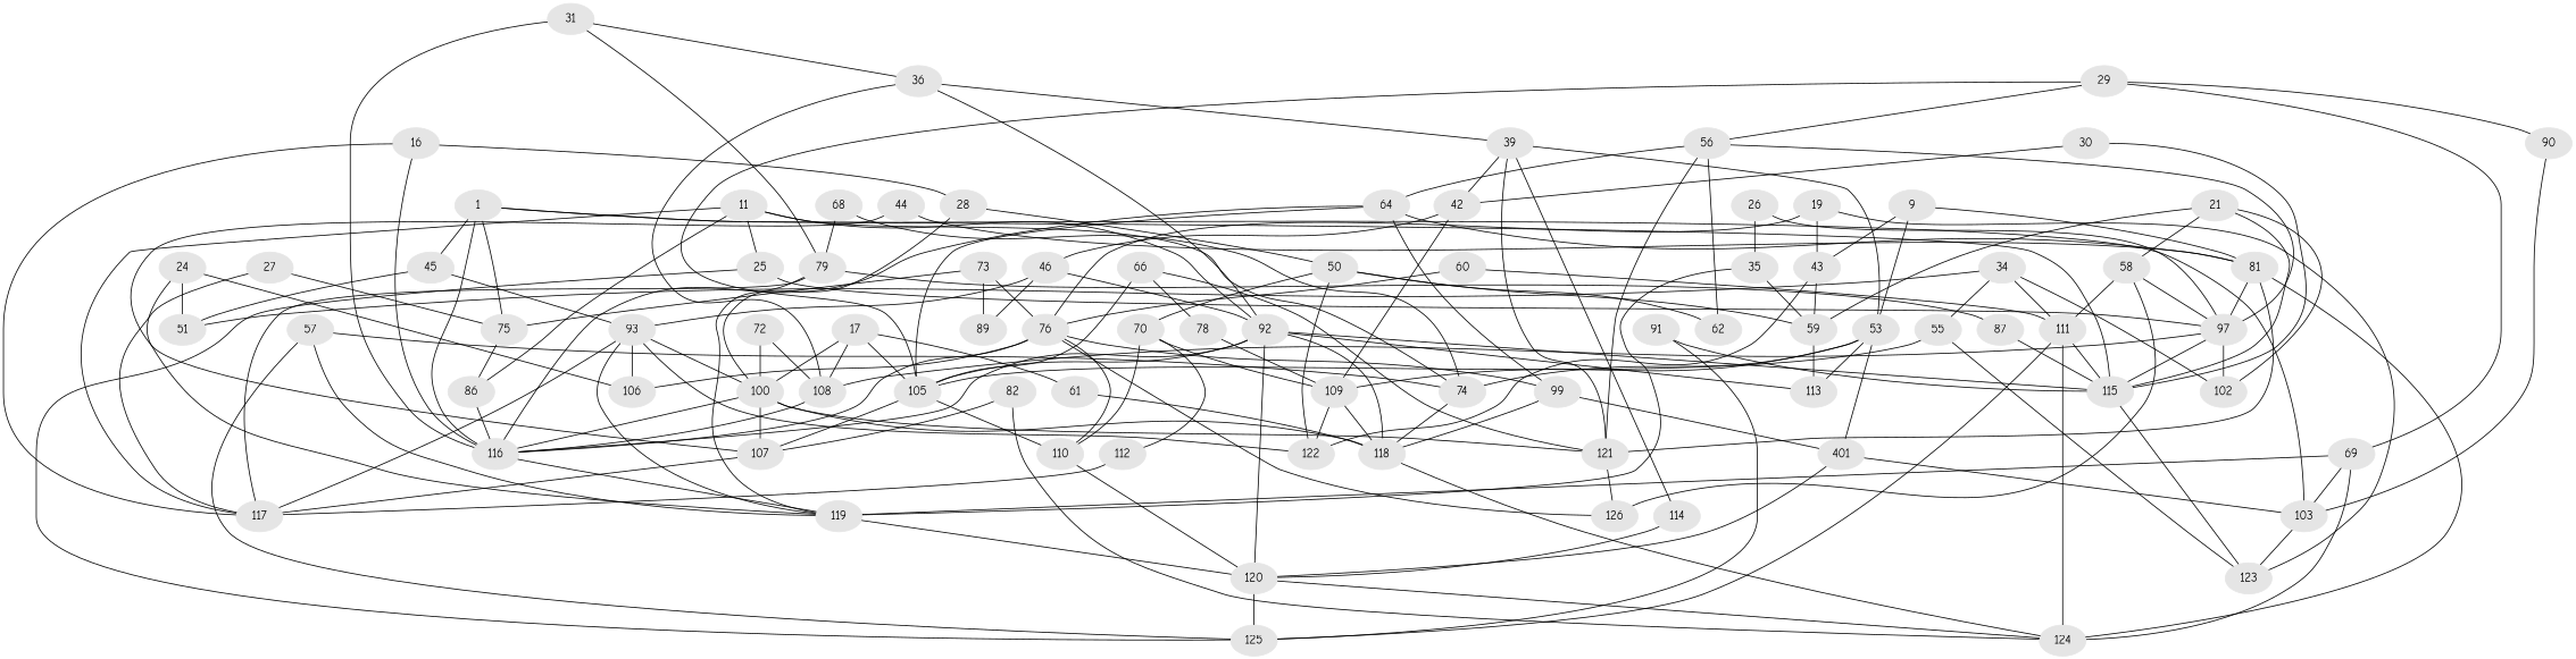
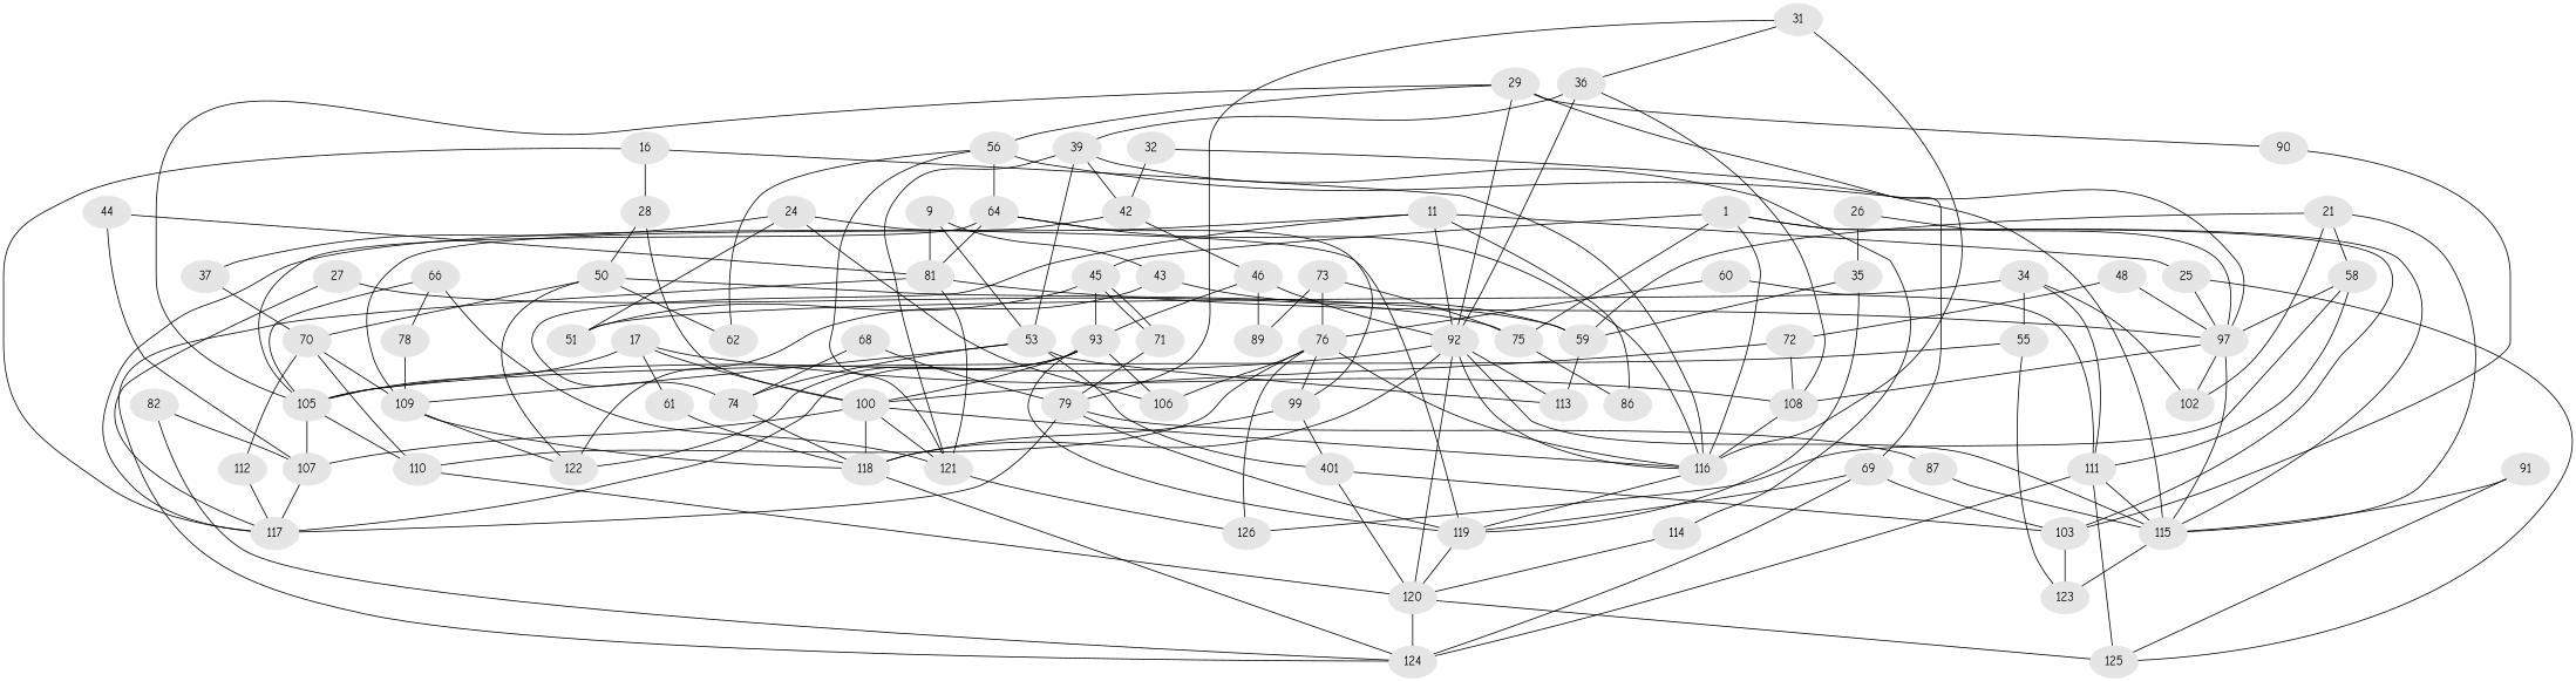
  graph {
    fontname="Comic Neue"
    node [color=gray90 fontname="Comic Neue" style=filled]
    edge [fontname="Comic Neue"]
    1
    45
    75
    103
    115 [super="+54+84"]
    116 [super="+77+20+98"]
    51
+   71
    93 [super="+33"]
    86
    123
    119 [super="+52+40"]
    43 [super="+2"]
    59
    122
    9
    53
    81 [super="+65"]
    74
    109
    n21 [label=401]
    113
    97 [super="+6+23"]
    121 [super="+94"]
    124 [super="+80"]
    11
    25
    92 [super="+7+49+22"]
    117 [super="+14"]
    125 [super="+88"]
    118 [super="+83+96"]
    105 [super="+18"]
    120 [super="+30+104"]
    16
    28
    100 [super="+13+3"]
    50
    17
    61
    108
    107
    110
-   19
    76 [super="+12"]
    106
    126
    99
    21
    58
    102
    111
    24
+   37
    70
    26
    35
    27
    62
    29
    56
    69 [super="+5"]
    90
    64 [super="+41"]
    31
    36
    79 [super="+38"]
    39 [super="+15"]
    87
    42
    114
-   32 [label=30]
+   32
    34
    55
    112
    46
    89
    44
+   48
    72
-   57
    60
    66
    78
    68
    73
    82
    91
    1 -- 45
    1 -- 75
    1 -- 103
    1 -- 115
    1 -- 116 [weight=3]
    45 -- 51
+   45 -- 71
+   45 -- 71
    45 -- 93
    75 -- 86
    103 -- 123
    115 -- 123
    116 -- 119
+   71 -- 79
    93 -- 119
    93 -- 122
    93 -- 117
    93 -- 100 [weight=2]
    93 -- 106
-   86 -- 116
    119 -- 120 [weight=3]
    43 -- 59
    43 -- 122
    59 -- 113
    9 -- 43
    9 -- 53
    9 -- 81
    53 -- 74
    53 -- 109
    53 -- n21
    53 -- 113
    81 -- 97 [weight=2]
    81 -- 121 [weight=2]
    81 -- 124
    74 -- 118
    109 -- 122
    109 -- 118 [weight=2]
    n21 -- 103
    n21 -- 120
    97 -- 115 [weight=2]
    97 -- 108
    97 -- 102
    121 -- 126
    11 -- 86
    11 -- 74
    11 -- 25
    11 -- 92
    11 -- 117
    25 -- 97
    25 -- 125
    92 -- 115 [weight=3]
    92 -- 116 [weight=2]
    92 -- 113
    92 -- 118 [weight=2]
    92 -- 105
    92 -- 120 [weight=5]
    118 -- 124
    105 -- 107
    105 -- 110
    120 -- 124
    120 -- 125 [weight=2]
    16 -- 116
    16 -- 117
    16 -- 28
    28 -- 100
    28 -- 50
    100 -- 116
    100 -- 121
    100 -- 118
    100 -- 107
    50 -- 59
    50 -- 122
    50 -- 70
    50 -- 62
    17 -- 105
    17 -- 100
    17 -- 61
    17 -- 108
    61 -- 118
    108 -- 116
    107 -- 117
    110 -- 120
-   19 -- 123
-   19 -- 43 [weight=2]
-   19 -- 76
    76 -- 116
    76 -- 110
    76 -- 106
    76 -- 126
    76 -- 99
    99 -- n21
    99 -- 118
    21 -- 115
    21 -- 59
    21 -- 58
    21 -- 102
    58 -- 97
    58 -- 126
    58 -- 111
    111 -- 115
    111 -- 124 [weight=2]
    111 -- 125
    24 -- 51
    24 -- 119
    24 -- 106
+   24 -- 37
+   37 -- 70
    70 -- 109
    70 -- 110
    70 -- 112
    26 -- 97
    26 -- 35
    35 -- 119
    35 -- 59
    27 -- 75
    27 -- 117
+   29 -- 92
    29 -- 105
    29 -- 56
    29 -- 69
    29 -- 90
    56 -- 97
    56 -- 121
    56 -- 62
    56 -- 64
    69 -- 103
    69 -- 119
    69 -- 124
    90 -- 103
    64 -- 116
    64 -- 81 [weight=2]
    64 -- 105
    64 -- 99
    31 -- 116 [weight=2]
    31 -- 36
    31 -- 79
    36 -- 92
    36 -- 108
    36 -- 39
    79 -- 119
    79 -- 117 [weight=2]
    79 -- 87
    39 -- 53
    39 -- 121 [weight=2]
    39 -- 42
    39 -- 114
    87 -- 115
    42 -- 109
    42 -- 46
    114 -- 120
    32 -- 115
    32 -- 42
    34 -- 51
    34 -- 102
    34 -- 111
    34 -- 55
    55 -- 123
    55 -- 105
    112 -- 117
    46 -- 93
    46 -- 92
    46 -- 89
    44 -- 81
    44 -- 107
+   48 -- 97
+   48 -- 72
    72 -- 100
    72 -- 108
-   57 -- 119
-   57 -- 74
-   57 -- 125
    60 -- 76
    60 -- 111
    66 -- 121
    66 -- 105
    66 -- 78
    78 -- 109
    68 -- 74
    68 -- 79
    73 -- 75
    73 -- 76
    73 -- 89
    82 -- 124
    82 -- 107
    91 -- 115
    91 -- 125
  }
